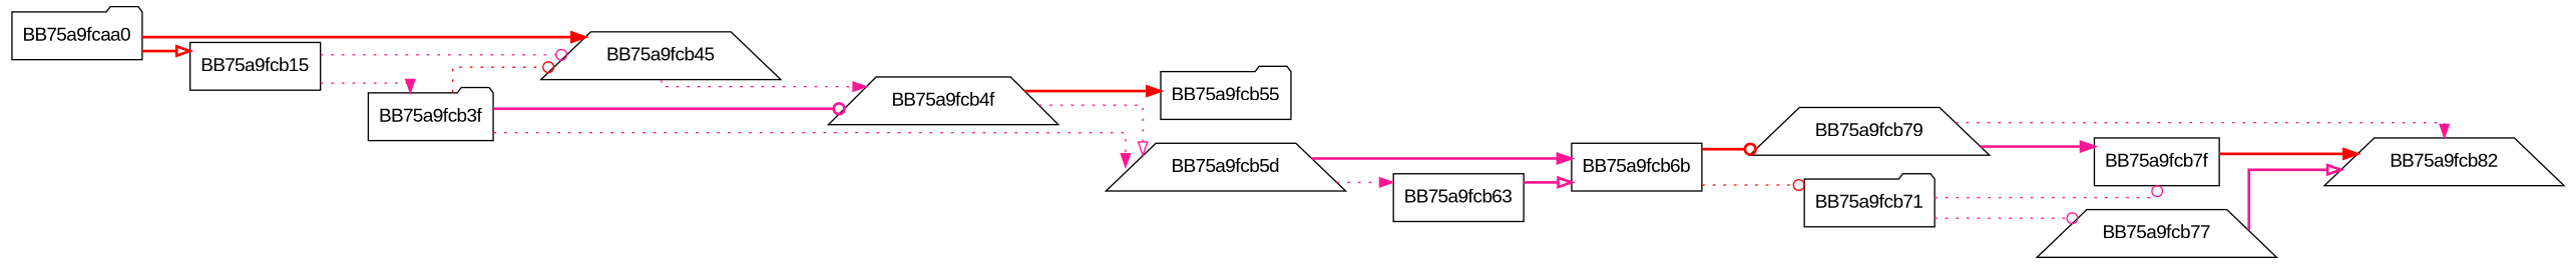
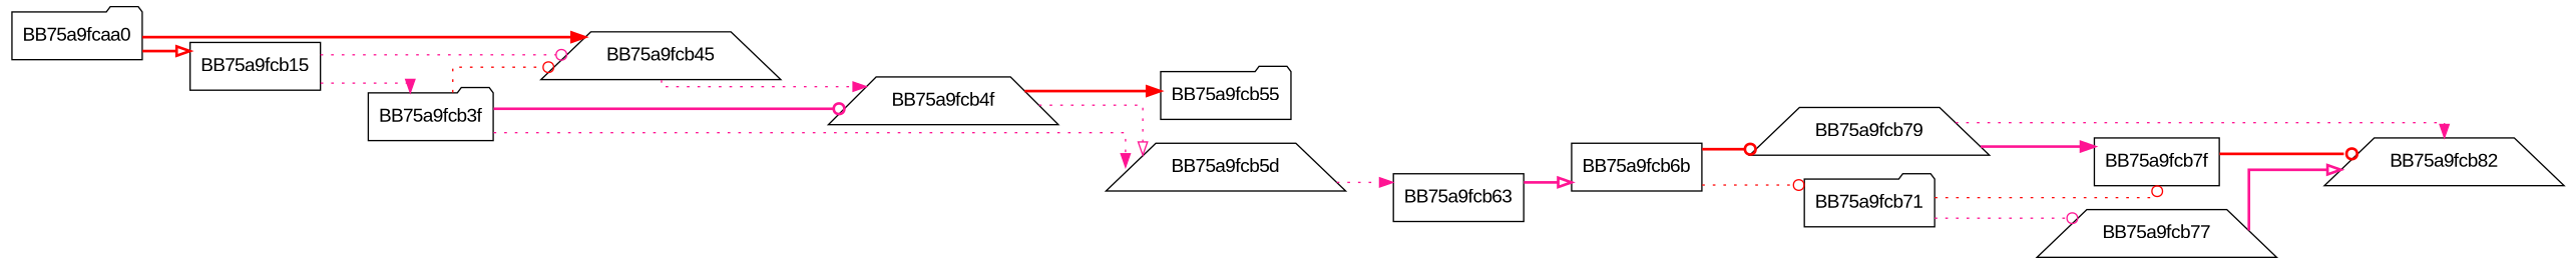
  digraph {
    fontname="Liberation Sans"
    rankdir=LR
    splines=ortho
    node [fontname="Liberation Sans" shape=trapezium]
    edge [arrowhead=normal color=deeppink fontname="Liberation Sans" style=dotted]
    BB75a9fcaa0 [shape=folder]
    BB75a9fcb45
    BB75a9fcb15 [shape=box]
    BB75a9fcb4f
    BB75a9fcb3f [shape=folder]
    BB75a9fcb5d
    BB75a9fcb55 [shape=folder]
    BB75a9fcb6b [shape=box]
    BB75a9fcb63 [shape=box]
    BB75a9fcb79
    BB75a9fcb71 [shape=folder]
    BB75a9fcb7f [shape=box]
    BB75a9fcb82
    BB75a9fcb77
    BB75a9fcaa0 -> BB75a9fcb45 [color=red style=bold]
    BB75a9fcaa0 -> BB75a9fcb15 [arrowhead=onormal color=red style=bold]
    BB75a9fcb45 -> BB75a9fcb4f
    BB75a9fcb15 -> BB75a9fcb45 [arrowhead=odot]
    BB75a9fcb15 -> BB75a9fcb3f
    BB75a9fcb4f -> BB75a9fcb5d [arrowhead=onormal]
    BB75a9fcb4f -> BB75a9fcb55 [color=red style=bold]
    BB75a9fcb3f -> BB75a9fcb45 [arrowhead=odot color=red]
    BB75a9fcb3f -> BB75a9fcb4f [arrowhead=odot style=bold]
    BB75a9fcb3f -> BB75a9fcb5d
-   BB75a9fcb5d -> BB75a9fcb6b [style=bold]
    BB75a9fcb5d -> BB75a9fcb63
    BB75a9fcb6b -> BB75a9fcb79 [arrowhead=odot color=red style=bold]
    BB75a9fcb6b -> BB75a9fcb71 [arrowhead=odot color=red]
    BB75a9fcb63 -> BB75a9fcb6b [arrowhead=onormal style=bold]
    BB75a9fcb79 -> BB75a9fcb7f [style=bold]
    BB75a9fcb79 -> BB75a9fcb82
-   BB75a9fcb71 -> BB75a9fcb7f [arrowhead=odot]
+   BB75a9fcb71 -> BB75a9fcb7f [arrowhead=odot color=red]
    BB75a9fcb71 -> BB75a9fcb77 [arrowhead=odot]
-   BB75a9fcb7f -> BB75a9fcb82 [color=red style=bold]
+   BB75a9fcb7f -> BB75a9fcb82 [arrowhead=odot color=red style=bold]
    BB75a9fcb77 -> BB75a9fcb82 [arrowhead=onormal style=bold]
  }
